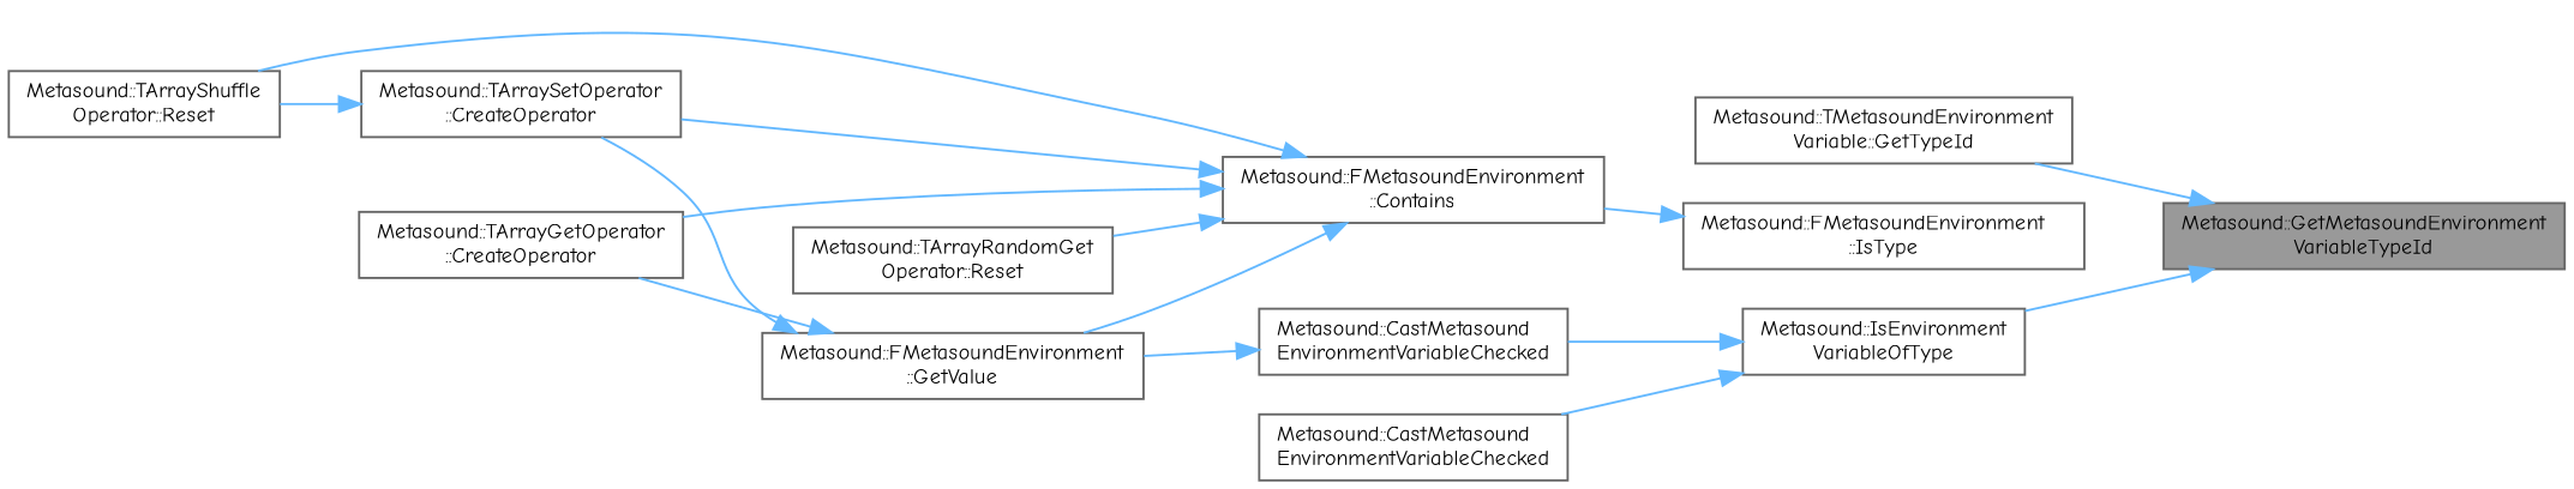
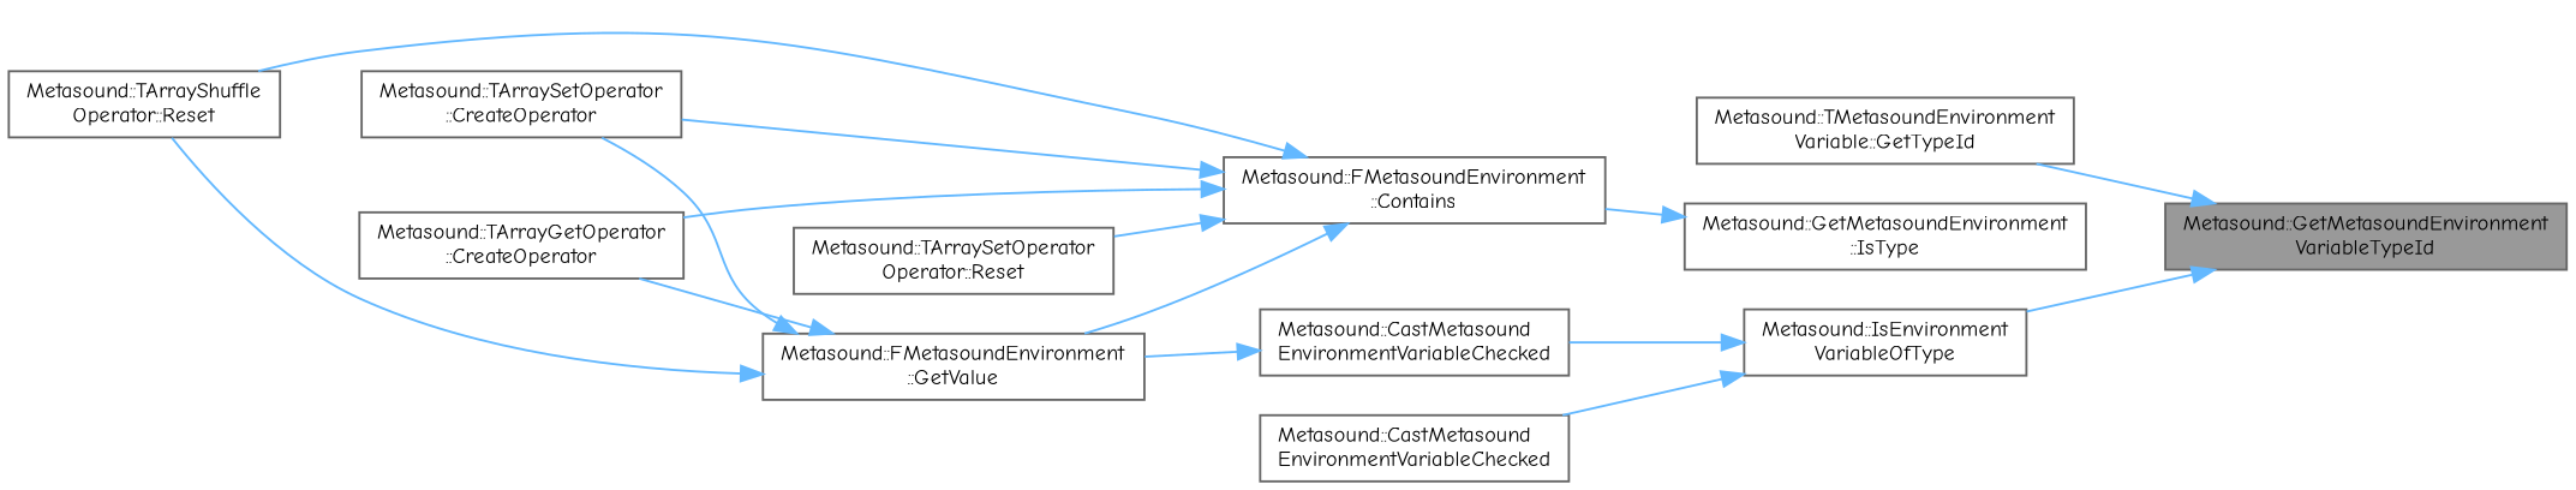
  digraph {
    fontname="Comic Neue"
    rankdir=RL
    node [color=grey40 fillcolor=white fontname="Comic Neue" fontsize=10 shape=box style=filled]
    edge [color=steelblue1 dir=back fontname="Comic Neue" fontsize=10 labelfontname=Helvetica labelfontsize=10 style=solid]
    n1 [color=gray40 fillcolor=grey60 fontcolor=black height=0.2 label="Metasound::GetMetasoundEnvironment\lVariableTypeId" width=0.4]
    n2 [height=0.2 label="Metasound::TMetasoundEnvironment\lVariable::GetTypeId" width=0.4]
    n3 [height=0.2 label="Metasound::IsEnvironment\lVariableOfType" width=0.4]
    n4 [height=0.2 label="Metasound::CastMetasound\lEnvironmentVariableChecked" width=0.4]
    n5 [height=0.2 label="Metasound::CastMetasound\lEnvironmentVariableChecked" width=0.4]
    n6 [height=0.2 label="Metasound::FMetasoundEnvironment\l::GetValue" width=0.4]
-   n7 [height=0.2 label="Metasound::FMetasoundEnvironment\l::IsType" width=0.4]
+   n7 [height=0.2 label="Metasound::GetMetasoundEnvironment\l::IsType" width=0.4]
    n8 [height=0.2 label="Metasound::FMetasoundEnvironment\l::Contains" width=0.4]
    n9 [height=0.2 label="Metasound::TArrayGetOperator\l::CreateOperator" width=0.4]
    n10 [height=0.2 label="Metasound::TArraySetOperator\l::CreateOperator" width=0.4]
    n11 [height=0.2 label="Metasound::TArrayShuffle\lOperator::Reset" width=0.4]
-   n12 [height=0.2 label="Metasound::TArrayRandomGet\lOperator::Reset" width=0.4]
+   n12 [height=0.2 label="Metasound::TArraySetOperator\lOperator::Reset" width=0.4]
    n1 -> n2
    n1 -> n3
    n3 -> n4
    n3 -> n5
    n5 -> n6
    n6 -> n9
    n6 -> n10
-   n10 -> n11
+   n6 -> n11
    n7 -> n8
    n8 -> n6
    n8 -> n9
    n8 -> n10
    n8 -> n11
    n8 -> n12
  }
